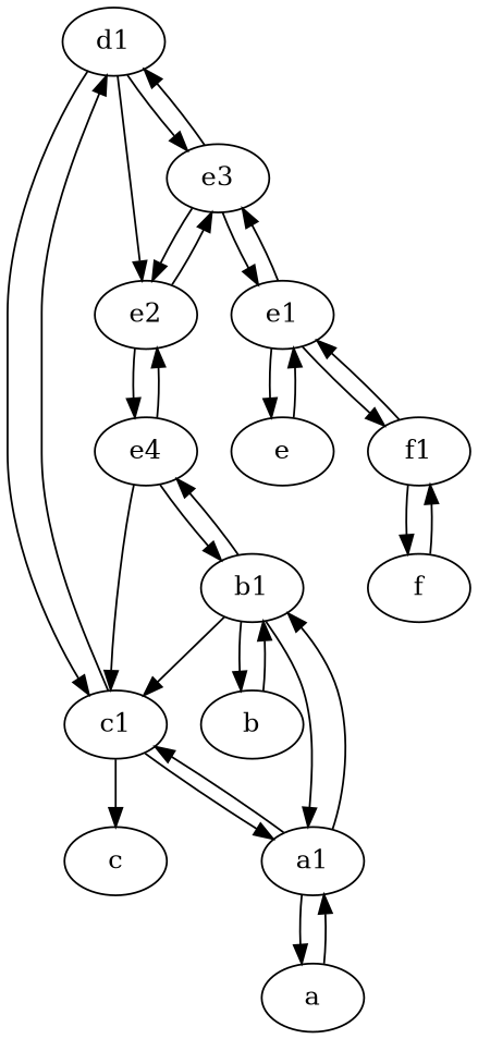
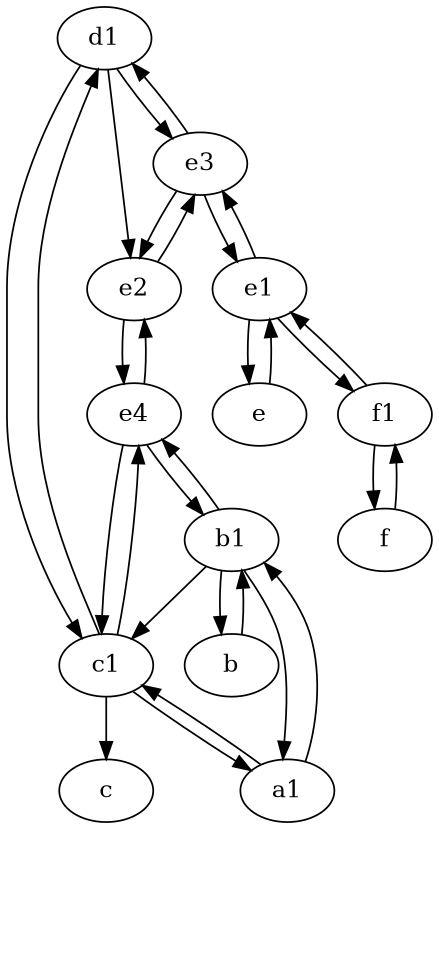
  digraph {
    d1
    e3
    e2
    c1
    f
    f1
    e1
    e
    e4
    b1
    b
    a1
-   a
    c
    d1 -> e3
    d1 -> e2
    d1 -> c1
    e3 -> d1
    e3 -> e2
    e3 -> e1
    e2 -> e3
    e2 -> e4
    c1 -> d1
+   c1 -> e4
    c1 -> a1
    c1 -> c
    f -> f1
    f1 -> f
    f1 -> e1
    e1 -> e3
    e1 -> f1
    e1 -> e
    e -> e1
    e4 -> e2
    e4 -> c1
    e4 -> b1
    b1 -> c1
    b1 -> e4
    b1 -> b
    b1 -> a1
    b -> b1
    a1 -> c1
    a1 -> b1
-   a1 -> a
-   a -> a1
  }
